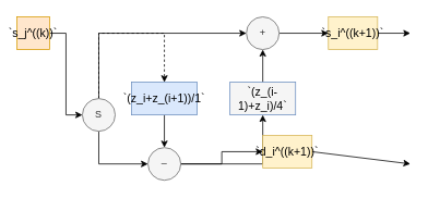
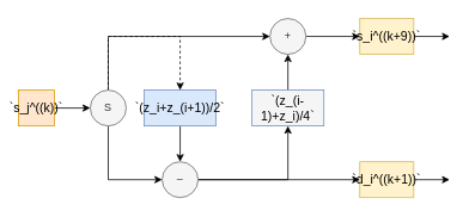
  <mxCell id="0" />
  <mxCell id="1" parent="0" />
  <mxCell id="2" style="edgeStyle=orthogonalEdgeStyle;rounded=0;orthogonalLoop=1;jettySize=auto;html=1;exitX=1;exitY=0.5;exitDx=0;exitDy=0;entryX=0;entryY=0.5;entryDx=0;entryDy=0;" parent="1" source="3" target="16" edge="1"><mxGeometry relative="1" as="geometry" /></mxCell>
- <mxCell id="3" value="`s_j^((k))`" style="rounded=0;whiteSpace=wrap;html=1;fillColor=#ffe6cc;strokeColor=#d79b00;fontFamily=Helvetica;fontSize=14;" parent="1" vertex="1"><mxGeometry x="20" y="20" width="40" height="40" as="geometry" /></mxCell>
+ <mxCell id="3" value="`s_j^((k))`" style="rounded=0;whiteSpace=wrap;html=1;fillColor=#ffe6cc;strokeColor=#d79b00;fontFamily=Helvetica;fontSize=14;" parent="1" vertex="1"><mxGeometry y="100" width="40" height="40" as="geometry" x="20" /></mxCell>
  <mxCell id="4" style="edgeStyle=orthogonalEdgeStyle;rounded=0;orthogonalLoop=1;jettySize=auto;html=1;exitX=0.5;exitY=1;exitDx=0;exitDy=0;entryX=0;entryY=0.5;entryDx=0;entryDy=0;" parent="1" source="16" target="9" edge="1"><mxGeometry relative="1" as="geometry"><mxPoint x="160" y="200" as="sourcePoint" /></mxGeometry></mxCell>
  <mxCell id="5" style="edgeStyle=orthogonalEdgeStyle;rounded=0;orthogonalLoop=1;jettySize=auto;html=1;exitX=0.5;exitY=1;exitDx=0;exitDy=0;entryX=0.5;entryY=0;entryDx=0;entryDy=0;" parent="1" source="6" target="9" edge="1"><mxGeometry relative="1" as="geometry" /></mxCell>
- <mxCell id="6" value="`(z_i+z_(i+1))/1`" style="rounded=0;whiteSpace=wrap;html=1;fillColor=#dae8fc;strokeColor=#6c8ebf;fontFamily=Helvetica;fontSize=14;" parent="1" vertex="1"><mxGeometry x="160" y="100" width="80" height="40" as="geometry" /></mxCell>
+ <mxCell id="6" value="`(z_i+z_(i+1))/2`" style="rounded=0;whiteSpace=wrap;html=1;fillColor=#dae8fc;strokeColor=#6c8ebf;fontFamily=Helvetica;fontSize=14;" parent="1" vertex="1"><mxGeometry x="160" y="100" width="80" height="40" as="geometry" /></mxCell>
  <mxCell id="7" style="edgeStyle=orthogonalEdgeStyle;rounded=0;orthogonalLoop=1;jettySize=auto;html=1;exitX=1;exitY=0.5;exitDx=0;exitDy=0;entryX=0.5;entryY=1;entryDx=0;entryDy=0;" parent="1" source="9" target="11" edge="1"><mxGeometry relative="1" as="geometry" /></mxCell>
  <mxCell id="8" style="edgeStyle=orthogonalEdgeStyle;rounded=0;orthogonalLoop=1;jettySize=auto;html=1;exitX=1;exitY=0.5;exitDx=0;exitDy=0;entryX=0;entryY=0.5;entryDx=0;entryDy=0;" parent="1" source="9" target="20" edge="1"><mxGeometry relative="1" as="geometry"><mxPoint x="340" y="200" as="targetPoint" /></mxGeometry></mxCell>
  <mxCell id="9" value="–" style="ellipse;whiteSpace=wrap;html=1;aspect=fixed;fillColor=#f5f5f5;strokeColor=#666666;fontColor=#333333;" parent="1" vertex="1"><mxGeometry x="180" y="180" width="40" height="40" as="geometry" /></mxCell>
  <mxCell id="10" style="edgeStyle=orthogonalEdgeStyle;rounded=0;orthogonalLoop=1;jettySize=auto;html=1;exitX=0.5;exitY=0;exitDx=0;exitDy=0;entryX=0.5;entryY=1;entryDx=0;entryDy=0;" parent="1" source="11" target="13" edge="1"><mxGeometry relative="1" as="geometry"><mxPoint x="340" y="60" as="targetPoint" /></mxGeometry></mxCell>
  <mxCell id="11" value="`(z_(i-1)+z_i)/4`" style="rounded=0;whiteSpace=wrap;html=1;fillColor=#f5f5f5;strokeColor=#6c8ebf;fontFamily=Helvetica;fontSize=14;" parent="1" vertex="1"><mxGeometry x="280" y="100" width="80" height="40" as="geometry" /></mxCell>
  <mxCell id="12" style="edgeStyle=orthogonalEdgeStyle;rounded=0;orthogonalLoop=1;jettySize=auto;html=1;exitX=1;exitY=0.5;exitDx=0;exitDy=0;entryX=0;entryY=0.5;entryDx=0;entryDy=0;" parent="1" source="13" target="19" edge="1"><mxGeometry relative="1" as="geometry"><mxPoint x="400" y="40" as="targetPoint" /><mxPoint x="360" y="40" as="sourcePoint" /></mxGeometry></mxCell>
  <mxCell id="13" value="+" style="ellipse;whiteSpace=wrap;html=1;aspect=fixed;fillColor=#f5f5f5;strokeColor=#666666;fontColor=#333333;" parent="1" vertex="1"><mxGeometry x="300" y="20" width="40" height="40" as="geometry" /></mxCell>
  <mxCell id="14" style="edgeStyle=orthogonalEdgeStyle;rounded=0;orthogonalLoop=1;jettySize=auto;html=1;exitX=0.5;exitY=0;exitDx=0;exitDy=0;entryX=0.5;entryY=0;entryDx=0;entryDy=0;dashed=1;" parent="1" source="16" target="6" edge="1"><mxGeometry relative="1" as="geometry"><Array as="points"><mxPoint x="120" y="40" /><mxPoint x="200" y="40" /></Array></mxGeometry></mxCell>
  <mxCell id="15" style="edgeStyle=orthogonalEdgeStyle;rounded=0;orthogonalLoop=1;jettySize=auto;html=1;exitX=0.5;exitY=0;exitDx=0;exitDy=0;entryX=0;entryY=0.5;entryDx=0;entryDy=0;" parent="1" source="16" target="13" edge="1"><mxGeometry relative="1" as="geometry" /></mxCell>
- <mxCell id="16" value="S" style="ellipse;whiteSpace=wrap;html=1;aspect=fixed;fillColor=#f5f5f5;strokeColor=#666666;fontColor=#333333;" parent="1" vertex="1"><mxGeometry x="100" y="120" width="40" height="40" as="geometry" /></mxCell>
+ <mxCell id="16" value="S" style="ellipse;whiteSpace=wrap;html=1;aspect=fixed;fillColor=#f5f5f5;strokeColor=#666666;fontColor=#333333;" parent="1" vertex="1"><mxGeometry x="100" y="100" width="40" height="40" as="geometry" /></mxCell>
  <mxCell id="17" value="" style="endArrow=classic;html=1;exitX=1;exitY=0.5;exitDx=0;exitDy=0;" parent="1" source="20" edge="1"><mxGeometry width="50" height="50" relative="1" as="geometry"><mxPoint x="440" y="200" as="sourcePoint" /><mxPoint x="500" y="200" as="targetPoint" /></mxGeometry></mxCell>
  <mxCell id="18" value="" style="endArrow=classic;html=1;exitX=1;exitY=0.5;exitDx=0;exitDy=0;" parent="1" source="19" edge="1"><mxGeometry width="50" height="50" relative="1" as="geometry"><mxPoint x="440" y="40" as="sourcePoint" /><mxPoint x="500" y="40" as="targetPoint" /></mxGeometry></mxCell>
- <mxCell id="19" value="`s_i^((k+1))`" style="rounded=0;whiteSpace=wrap;html=1;fillColor=#fff2cc;strokeColor=#d6b656;fontFamily=Helvetica;fontSize=14;" parent="1" vertex="1"><mxGeometry x="400" y="20" width="60" height="40" as="geometry" /></mxCell>
- <mxCell id="20" value="`d_i^((k+1))`" style="rounded=0;whiteSpace=wrap;html=1;fillColor=#fff2cc;strokeColor=#d6b656;fontFamily=Helvetica;fontSize=14;" parent="1" vertex="1"><mxGeometry x="320" y="165" width="60" height="40" as="geometry" /></mxCell>
+ <mxCell id="19" value="`s_i^((k+9))`" style="rounded=0;whiteSpace=wrap;html=1;fillColor=#fff2cc;strokeColor=#d6b656;fontFamily=Helvetica;fontSize=14;" parent="1" vertex="1"><mxGeometry x="400" y="20" width="60" height="40" as="geometry" /></mxCell>
+ <mxCell id="20" value="`d_i^((k+1))`" style="rounded=0;whiteSpace=wrap;html=1;fillColor=#fff2cc;strokeColor=#d6b656;fontFamily=Helvetica;fontSize=14;" parent="1" vertex="1"><mxGeometry x="400" y="180" width="60" height="40" as="geometry" /></mxCell>
